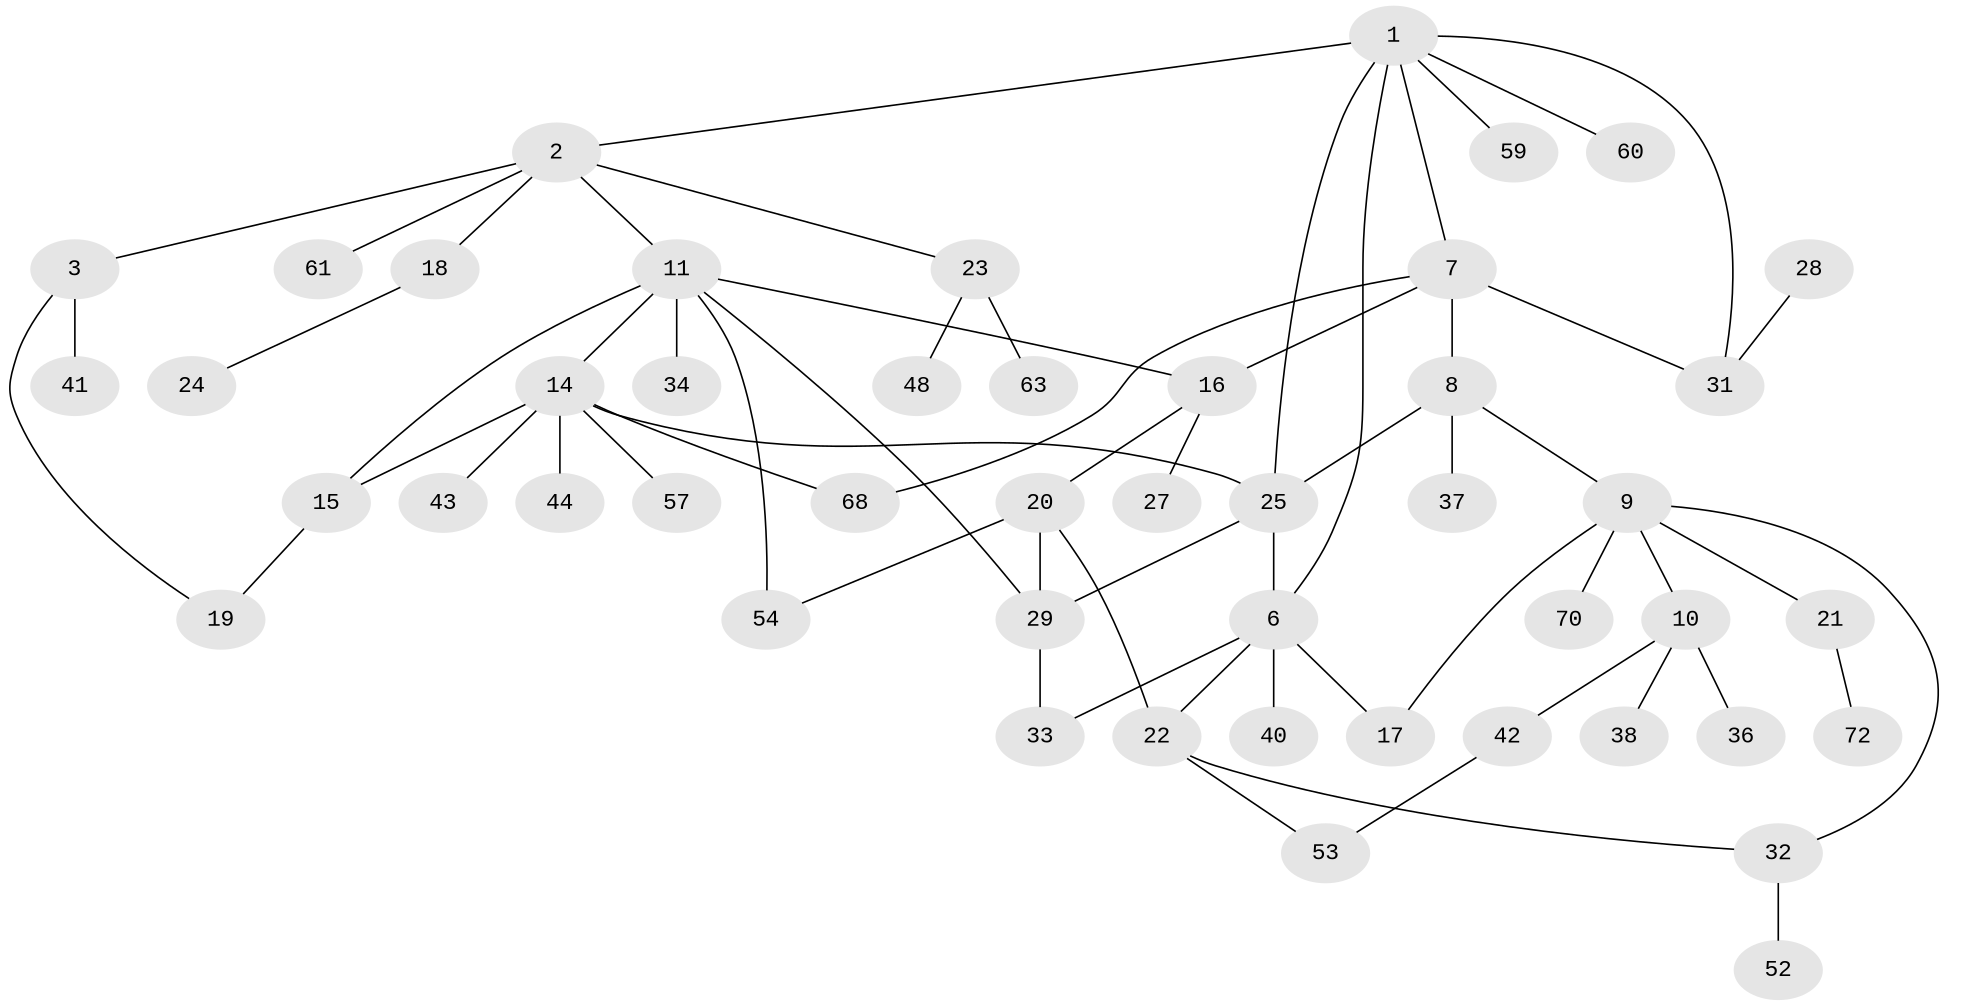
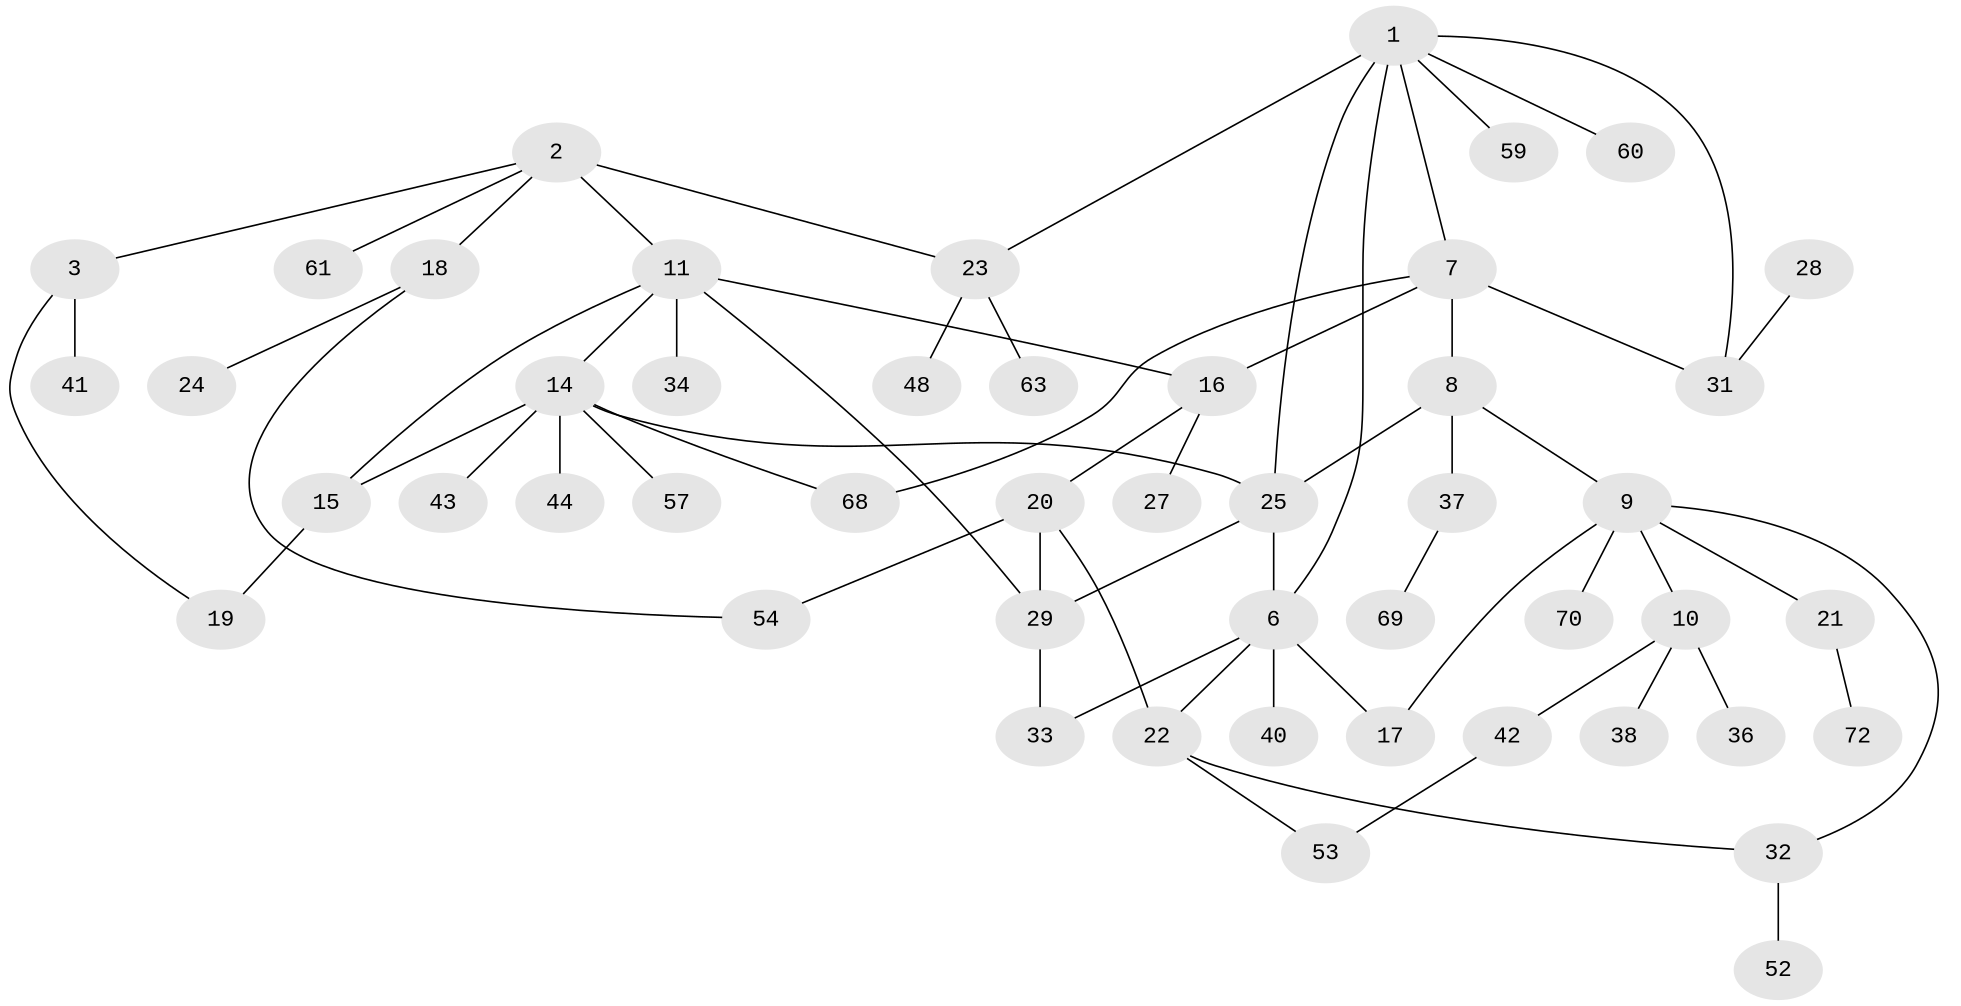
  graph {
    fontname="Liberation Mono"
    node [color=gray90 fontname="Liberation Mono" style=filled]
    edge [fontname="Liberation Mono"]
    1 [super="+5"]
    2 [super="+4"]
    6 [super="+12"]
    7 [super="+55"]
    25 [super="+26"]
    31
    59
    60
    3 [super="+13"]
    11 [super="+50"]
    18 [super="+56"]
    23
    61
    17 [super="+47"]
    22 [super="+35"]
    33
    40
    8 [super="+71"]
    16 [super="+74"]
    68 [super="+73"]
    29 [super="+46"]
    19
    41
    14 [super="+67"]
    15 [super="+62"]
    34 [super="+45"]
    54
    24
    63
    48
    32 [super="+49"]
    53
    9 [super="+21"]
    37 [super="+65"]
    20 [super="+30"]
    27
    10 [super="+66"]
    n38 [label=21 super="+58"]
    70
+   69
    42
    36
    38
    52
    72
    43
    44
    57 [super="+64"]
    28 [super="+39"]
-   1 -- 2
+   1 -- 23
    1 -- 6
    1 -- 7
    1 -- 25
    1 -- 31
    1 -- 59
    1 -- 60
    2 -- 3
    2 -- 11
    2 -- 18
    2 -- 23
    2 -- 61
    6 -- 17
    6 -- 22
    6 -- 33
    6 -- 40
    7 -- 31
    7 -- 8 [weight=2]
    7 -- 16
    7 -- 68
    25 -- 6
    25 -- 29
    3 -- 19
    3 -- 41
    11 -- 16
    11 -- 29
    11 -- 14
    11 -- 15
    11 -- 34
-   11 -- 54
+   18 -- 54
    18 -- 24
    23 -- 63
    23 -- 48
    22 -- 32
    22 -- 53
    8 -- 25
    8 -- 9
    8 -- 37
    16 -- 20
    16 -- 27
    29 -- 33
    14 -- 25
    14 -- 68
    14 -- 15
    14 -- 43
    14 -- 44
    14 -- 57
    15 -- 19
    32 -- 52
    9 -- 17
    9 -- 32
    9 -- 10
    9 -- n38
    9 -- 70
+   37 -- 69
    20 -- 22
    20 -- 29
    20 -- 54
    10 -- 42
    10 -- 36
    10 -- 38
    n38 -- 72
    42 -- 53
    28 -- 31
  }
